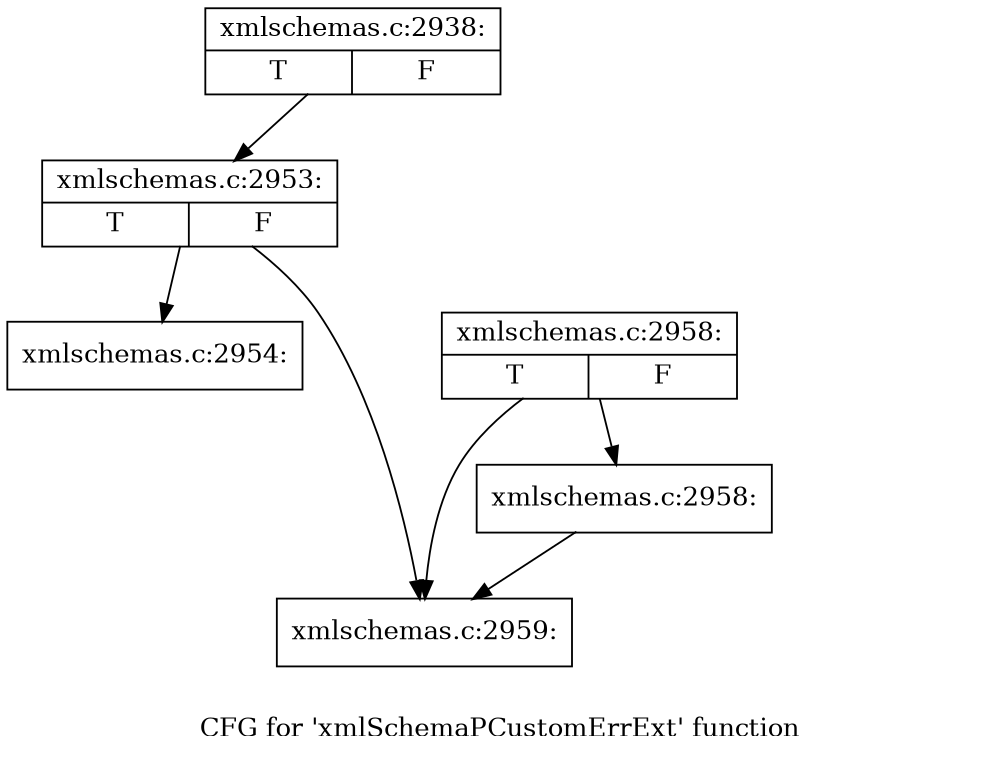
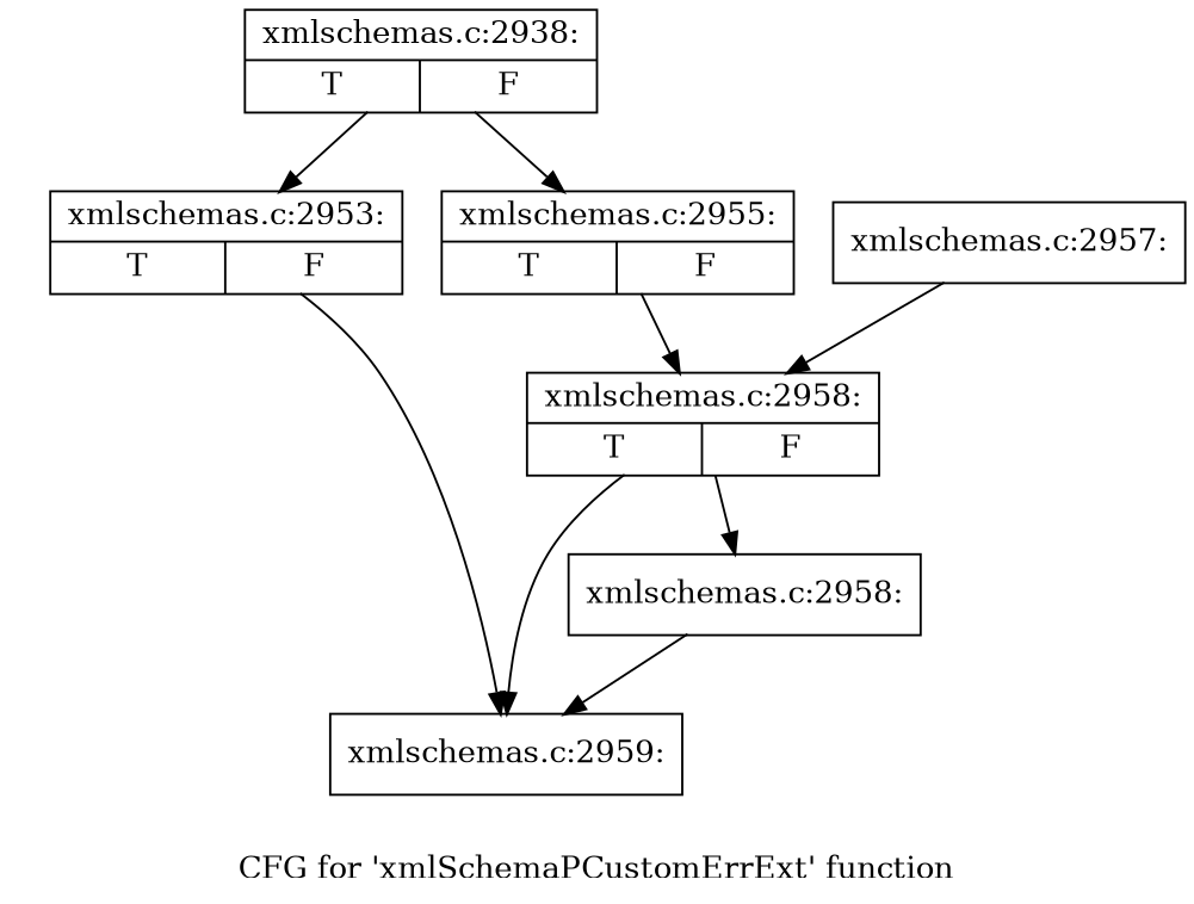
  digraph {
    label="CFG for 'xmlSchemaPCustomErrExt' function"
    node [shape=record]
    n1 [label="{xmlschemas.c:2938:|{<s0>T|<s1>F}}"]
    n2 [label="{xmlschemas.c:2953:|{<s0>T|<s1>F}}"]
-   n4 [label="{xmlschemas.c:2954:}"]
+   n3 [label="{xmlschemas.c:2955:|{<s0>T|<s1>F}}"]
    n5 [label="{xmlschemas.c:2959:}"]
    n6 [label="{xmlschemas.c:2958:|{<s0>T|<s1>F}}"]
+   n7 [label="{xmlschemas.c:2957:}"]
    n8 [label="{xmlschemas.c:2958:}"]
    n1 -> n2
-   n2 -> n4
+   n1 -> n3
    n2 -> n5
+   n3 -> n6
    n6 -> n5
    n6 -> n8
+   n7 -> n6
    n8 -> n5
  }
